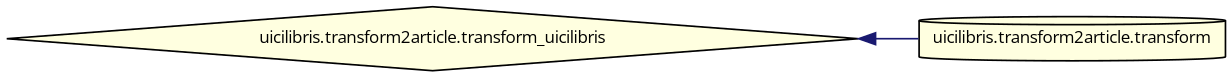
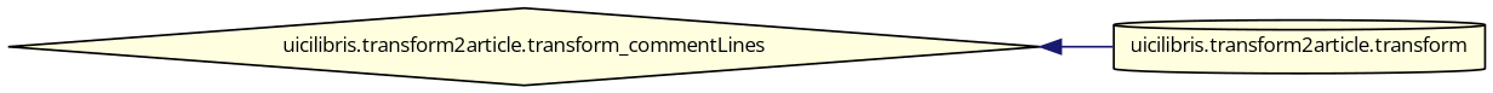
  digraph {
    rankdir=LR
    fontname="Open Sans"
    node [color=black fillcolor=lightyellow fontname="Open Sans" fontsize=10 style=filled]
-   n1 [fontcolor=black height=0.2 label="uicilibris.transform2article.transform_uicilibris" shape=diamond width=0.4]
+   n1 [fontcolor=black height=0.2 label="uicilibris.transform2article.transform_commentLines" shape=diamond width=0.4]
    n2 [height=0.2 label="uicilibris.transform2article.transform" shape=cylinder width=0.4]
    n1 -> n2 [color=midnightblue dir=back fontname="Open Sans" fontsize=10 labelfontname=FreeSans labelfontsize=10 style=solid]
  }
